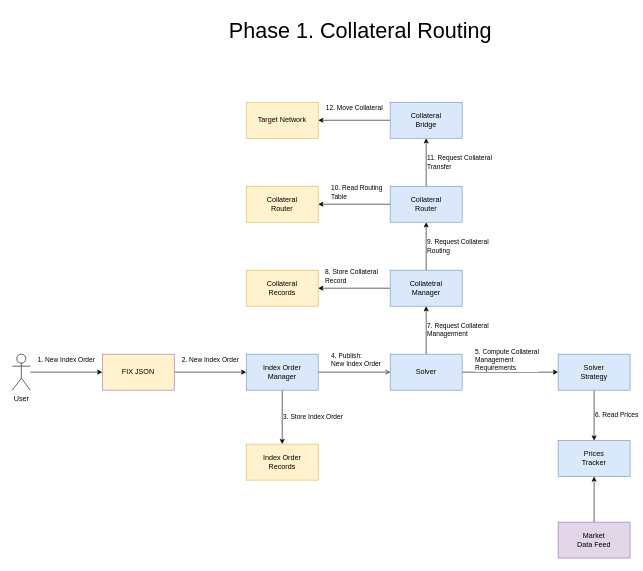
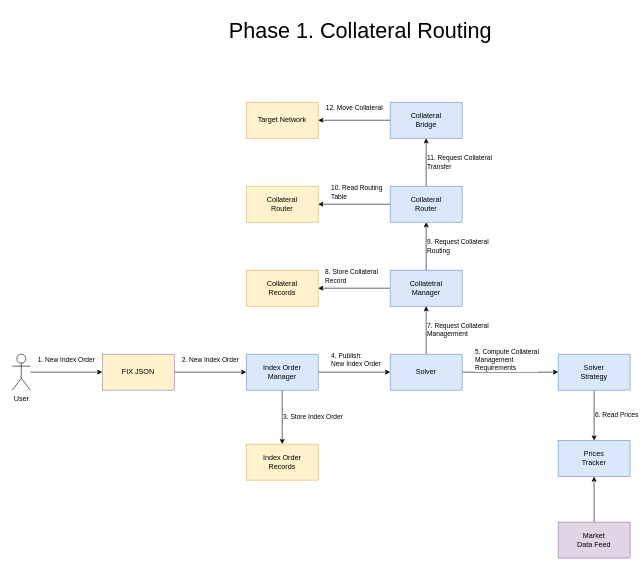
  <mxCell id="0" />
  <mxCell id="1" parent="0" />
- <mxCell id="2" value="4. Publish:&lt;div&gt;New Index Order&lt;/div&gt;" style="edgeStyle=orthogonalEdgeStyle;rounded=0;orthogonalLoop=1;jettySize=auto;html=1;align=left;endArrow=open;" edge="1" parent="1" source="4" target="9"><mxGeometry x="-0.667" y="20" relative="1" as="geometry"><mxPoint as="offset" /></mxGeometry></mxCell>
+ <mxCell id="2" value="4. Publish:&lt;div&gt;New Index Order&lt;/div&gt;" style="edgeStyle=orthogonalEdgeStyle;rounded=0;orthogonalLoop=1;jettySize=auto;html=1;align=left;" edge="1" parent="1" source="4" target="9"><mxGeometry x="-0.667" y="20" relative="1" as="geometry"><mxPoint as="offset" /></mxGeometry></mxCell>
  <mxCell id="3" value="3. Store Index Order" style="edgeStyle=orthogonalEdgeStyle;rounded=0;orthogonalLoop=1;jettySize=auto;html=1;align=left;" edge="1" parent="1" source="4" target="22"><mxGeometry relative="1" as="geometry"><mxPoint as="offset" /></mxGeometry></mxCell>
  <mxCell id="4" value="Index Order&lt;div&gt;Manager&lt;/div&gt;" style="rounded=0;whiteSpace=wrap;html=1;fillColor=#dae8fc;strokeColor=#6c8ebf;" vertex="1" parent="1"><mxGeometry x="410" y="590" width="120" height="60" as="geometry" /></mxCell>
  <mxCell id="5" value="1. New Index Order" style="edgeStyle=orthogonalEdgeStyle;rounded=0;orthogonalLoop=1;jettySize=auto;html=1;" edge="1" parent="1" source="6" target="19"><mxGeometry y="20" relative="1" as="geometry"><mxPoint as="offset" /></mxGeometry></mxCell>
  <mxCell id="6" value="User" style="shape=umlActor;verticalLabelPosition=bottom;verticalAlign=top;html=1;outlineConnect=0;" vertex="1" parent="1"><mxGeometry x="20" y="590" width="30" height="60" as="geometry" /></mxCell>
  <mxCell id="7" value="5. Compute Collateral&lt;div&gt;Management&lt;/div&gt;&lt;div&gt;Requirements&lt;/div&gt;" style="edgeStyle=orthogonalEdgeStyle;rounded=0;orthogonalLoop=1;jettySize=auto;html=1;align=left;" edge="1" parent="1" source="9" target="21"><mxGeometry x="-0.75" y="20" relative="1" as="geometry"><mxPoint as="offset" /></mxGeometry></mxCell>
  <mxCell id="8" value="7. Request Collateral&lt;div&gt;Managerment&lt;/div&gt;" style="edgeStyle=orthogonalEdgeStyle;rounded=0;orthogonalLoop=1;jettySize=auto;html=1;align=left;" edge="1" parent="1" source="9" target="12"><mxGeometry relative="1" as="geometry" /></mxCell>
  <mxCell id="9" value="Solver" style="rounded=0;whiteSpace=wrap;html=1;fillColor=#dae8fc;strokeColor=#6c8ebf;" vertex="1" parent="1"><mxGeometry x="650" y="590" width="120" height="60" as="geometry" /></mxCell>
  <mxCell id="10" value="8. Store Collateral&lt;div&gt;Record&lt;/div&gt;" style="edgeStyle=orthogonalEdgeStyle;rounded=0;orthogonalLoop=1;jettySize=auto;html=1;align=left;" edge="1" parent="1" source="12" target="23"><mxGeometry x="0.833" y="-20" relative="1" as="geometry"><mxPoint as="offset" /></mxGeometry></mxCell>
  <mxCell id="11" value="9. Request Collateral&lt;div&gt;Routing&lt;/div&gt;" style="edgeStyle=orthogonalEdgeStyle;rounded=0;orthogonalLoop=1;jettySize=auto;html=1;align=left;" edge="1" parent="1" source="12" target="15"><mxGeometry relative="1" as="geometry" /></mxCell>
  <mxCell id="12" value="Collatetral&lt;div&gt;Manager&lt;/div&gt;" style="rounded=0;whiteSpace=wrap;html=1;fillColor=#dae8fc;strokeColor=#6c8ebf;" vertex="1" parent="1"><mxGeometry x="650" y="450" width="120" height="60" as="geometry" /></mxCell>
  <mxCell id="13" value="10. Read Routing&lt;div&gt;Table&lt;/div&gt;" style="edgeStyle=orthogonalEdgeStyle;rounded=0;orthogonalLoop=1;jettySize=auto;html=1;align=left;" edge="1" parent="1" source="15" target="24"><mxGeometry x="0.667" y="-20" relative="1" as="geometry"><mxPoint as="offset" /></mxGeometry></mxCell>
  <mxCell id="14" value="11. Request Collateral&lt;div&gt;Transfer&lt;/div&gt;" style="edgeStyle=orthogonalEdgeStyle;rounded=0;orthogonalLoop=1;jettySize=auto;html=1;align=left;" edge="1" parent="1" source="15" target="17"><mxGeometry relative="1" as="geometry" /></mxCell>
  <mxCell id="15" value="Collateral&lt;div&gt;Router&lt;/div&gt;" style="rounded=0;whiteSpace=wrap;html=1;fillColor=#dae8fc;strokeColor=#6c8ebf;" vertex="1" parent="1"><mxGeometry x="650" y="310" width="120" height="60" as="geometry" /></mxCell>
  <mxCell id="16" value="12. Move Collateral" style="edgeStyle=orthogonalEdgeStyle;rounded=0;orthogonalLoop=1;jettySize=auto;html=1;" edge="1" parent="1" source="17" target="26"><mxGeometry y="-20" relative="1" as="geometry"><mxPoint as="offset" /></mxGeometry></mxCell>
  <mxCell id="17" value="Collateral&lt;div&gt;Bridge&lt;/div&gt;" style="rounded=0;whiteSpace=wrap;html=1;fillColor=#dae8fc;strokeColor=#6c8ebf;" vertex="1" parent="1"><mxGeometry x="650" y="170" width="120" height="60" as="geometry" /></mxCell>
  <mxCell id="18" value="2. New Index Order" style="edgeStyle=orthogonalEdgeStyle;rounded=0;orthogonalLoop=1;jettySize=auto;html=1;" edge="1" parent="1" source="19" target="4"><mxGeometry y="20" relative="1" as="geometry"><mxPoint as="offset" /></mxGeometry></mxCell>
  <mxCell id="19" value="FIX JSON" style="rounded=0;whiteSpace=wrap;html=1;fillColor=#fff2cc;strokeColor=#9673a6;" vertex="1" parent="1"><mxGeometry x="170" y="590" width="120" height="60" as="geometry" /></mxCell>
  <mxCell id="20" value="6. Read Prices" style="edgeStyle=orthogonalEdgeStyle;rounded=0;orthogonalLoop=1;jettySize=auto;html=1;align=left;" edge="1" parent="1" source="21" target="25"><mxGeometry relative="1" as="geometry" /></mxCell>
  <mxCell id="21" value="Solver&lt;br&gt;Strategy" style="rounded=0;whiteSpace=wrap;html=1;fillColor=#dae8fc;strokeColor=#6c8ebf;" vertex="1" parent="1"><mxGeometry x="930" y="590" width="120" height="60" as="geometry" /></mxCell>
  <mxCell id="22" value="Index Order&lt;div&gt;Records&lt;/div&gt;" style="rounded=0;whiteSpace=wrap;html=1;fillColor=#fff2cc;strokeColor=#d6b656;" vertex="1" parent="1"><mxGeometry x="410" y="740" width="120" height="60" as="geometry" /></mxCell>
  <mxCell id="23" value="Collateral&lt;div&gt;Records&lt;/div&gt;" style="rounded=0;whiteSpace=wrap;html=1;fillColor=#fff2cc;strokeColor=#d6b656;" vertex="1" parent="1"><mxGeometry x="410" y="450" width="120" height="60" as="geometry" /></mxCell>
  <mxCell id="24" value="Collateral&lt;div&gt;Router&lt;/div&gt;" style="rounded=0;whiteSpace=wrap;html=1;fillColor=#fff2cc;strokeColor=#d6b656;" vertex="1" parent="1"><mxGeometry x="410" y="310" width="120" height="60" as="geometry" /></mxCell>
  <mxCell id="25" value="Prices&lt;div&gt;Tracker&lt;/div&gt;" style="rounded=0;whiteSpace=wrap;html=1;fillColor=#dae8fc;strokeColor=#6c8ebf;" vertex="1" parent="1"><mxGeometry x="930" y="734" width="120" height="60" as="geometry" /></mxCell>
  <mxCell id="26" value="Target Network" style="rounded=0;whiteSpace=wrap;html=1;fillColor=#fff2cc;strokeColor=#d6b656;" vertex="1" parent="1"><mxGeometry x="410" y="170" width="120" height="60" as="geometry" /></mxCell>
  <mxCell id="27" value="&lt;font style=&quot;font-size: 36px;&quot;&gt;Phase 1. Collateral Routing&lt;/font&gt;" style="text;html=1;align=center;verticalAlign=middle;resizable=0;points=[];autosize=1;strokeColor=none;fillColor=none;" vertex="1" parent="1"><mxGeometry x="370" y="20" width="460" height="60" as="geometry" /></mxCell>
  <mxCell id="28" style="edgeStyle=orthogonalEdgeStyle;rounded=0;orthogonalLoop=1;jettySize=auto;html=1;" edge="1" parent="1" source="29" target="25"><mxGeometry relative="1" as="geometry" /></mxCell>
  <mxCell id="29" value="Market&lt;div&gt;Data Feed&lt;/div&gt;" style="rounded=0;whiteSpace=wrap;html=1;fillColor=#e1d5e7;strokeColor=#9673a6;" vertex="1" parent="1"><mxGeometry x="930" y="870" width="120" height="60" as="geometry" /></mxCell>
